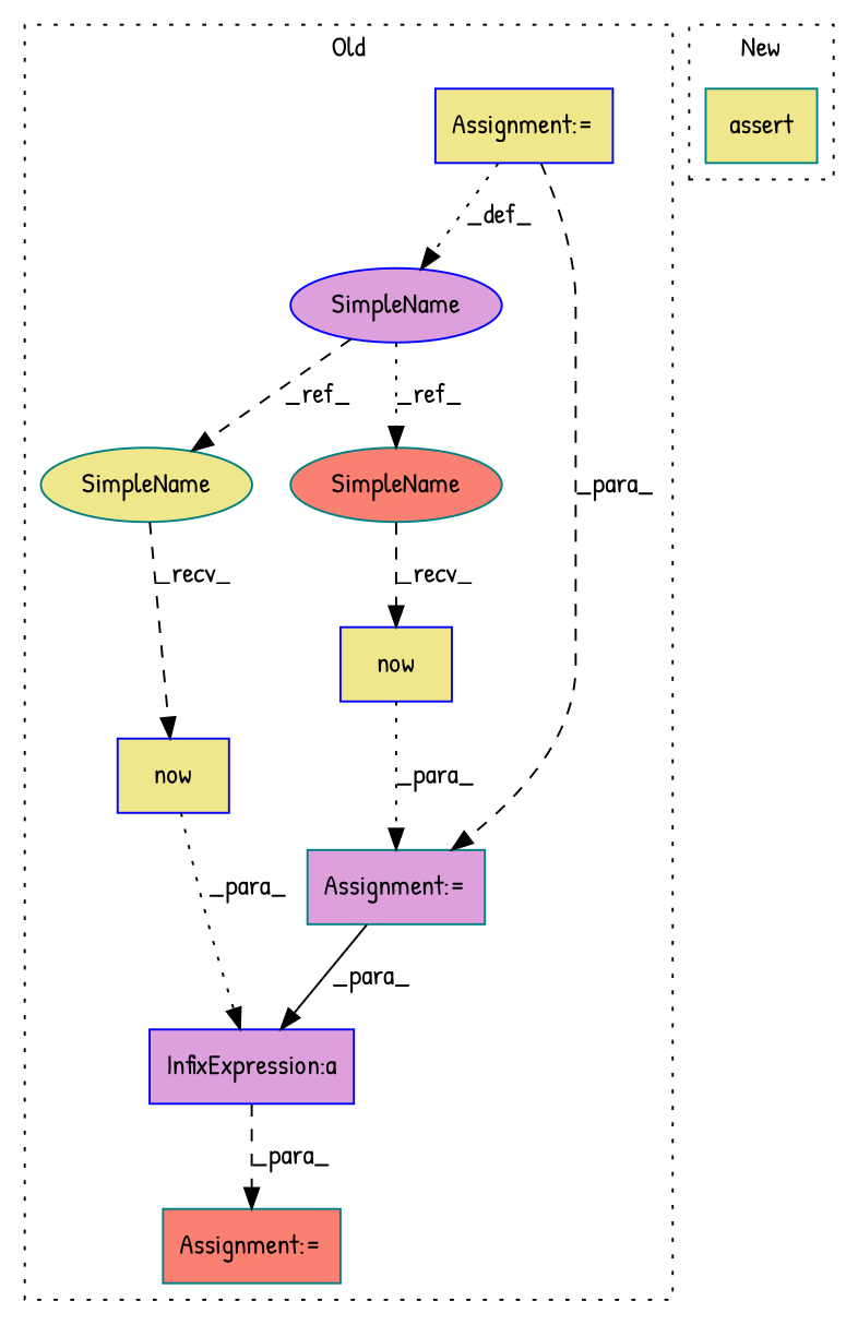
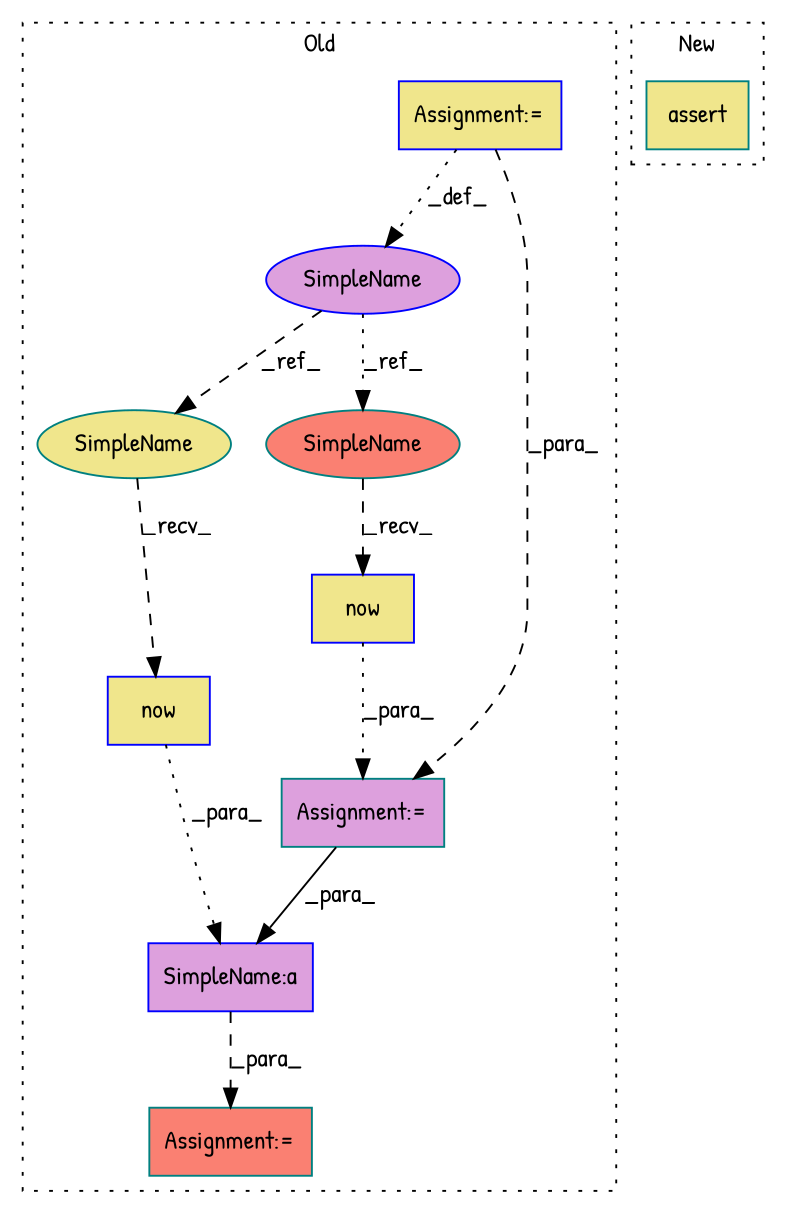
  digraph {
    fontname="Patrick Hand"
    node [a=32 l=8 s=6582 shape=box style=filled fillcolor=khaki color=blue fontname="Patrick Hand"]
    edge [style=dashed fontname="Patrick Hand"]
    n1 [l=5 label=now s=6941]
    n2 [a=7 label="Assignment:="]
    n3 [a=42 label=SimpleName shape=ellipse fillcolor=plum]
    n4 [l=5 label=now s=6870]
    n5 [a=7 l=1 label="Assignment:=" s=6860 fillcolor=plum color=teal]
-   n6 [a=27 l=3 label="InfixExpression:a" s=6946 fillcolor=plum]
+   n6 [a=27 l=3 label="SimpleName:a" s=6946 fillcolor=plum]
    n7 [a=7 l=1 label="Assignment:=" s=6930 fillcolor=salmon color=teal]
    n8 [a=42 label=SimpleName s=6932 shape=ellipse color=teal]
    n9 [a=42 label=SimpleName s=6861 shape=ellipse fillcolor=salmon color=teal]
    n10 [l="11,1" label=assert s="7773,7838" color=teal]
    subgraph cluster_1 {
      label=Old
      style=dotted
      n1
      n2
      n3
      n4
      n5
      n6
      n7
      n8
      n9
    }
    subgraph cluster_2 {
      label=New
      style=dotted
      n10
    }
    n1 -> n6 [label=_para_ style=dotted]
    n2 -> n3 [label=_def_ style=dotted]
    n2 -> n5 [label=_para_]
    n3 -> n8 [label=_ref_]
    n3 -> n9 [label=_ref_ style=dotted]
    n4 -> n5 [label=_para_ style=dotted]
    n5 -> n6 [label=_para_ style=solid]
    n6 -> n7 [label=_para_]
    n8 -> n1 [label=_recv_]
    n9 -> n4 [label=_recv_]
  }
